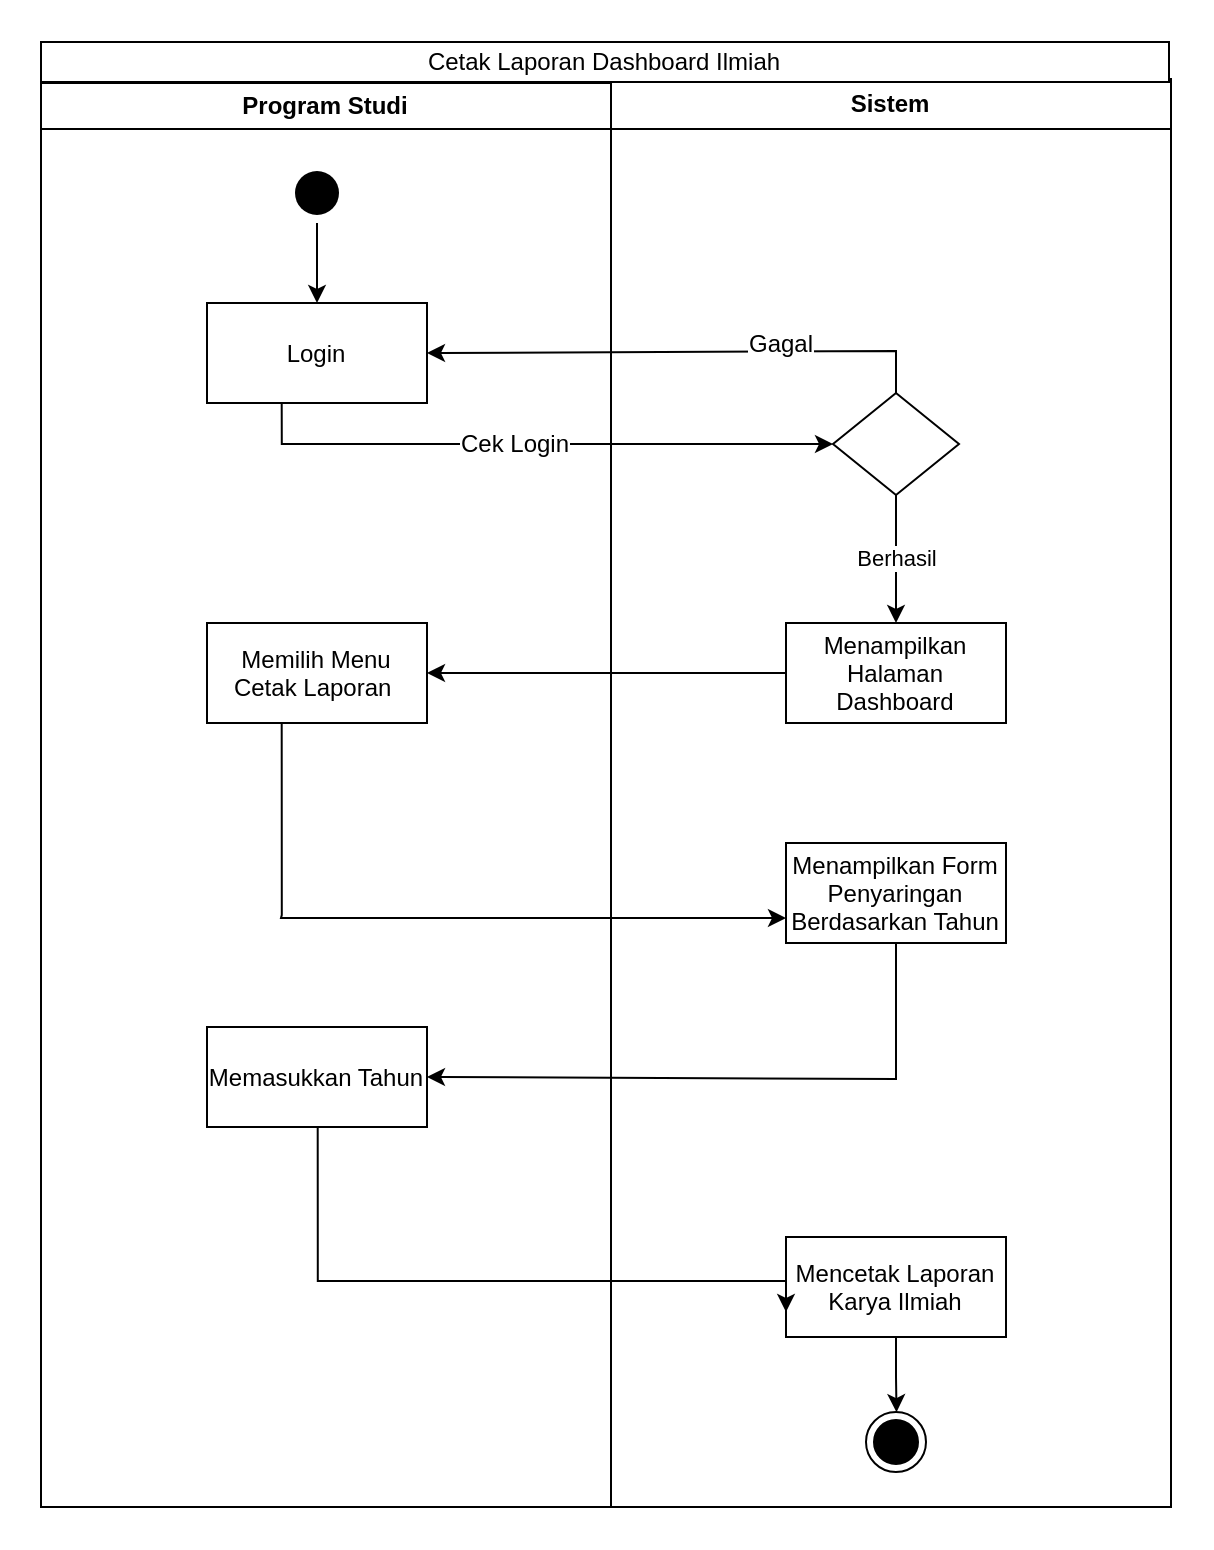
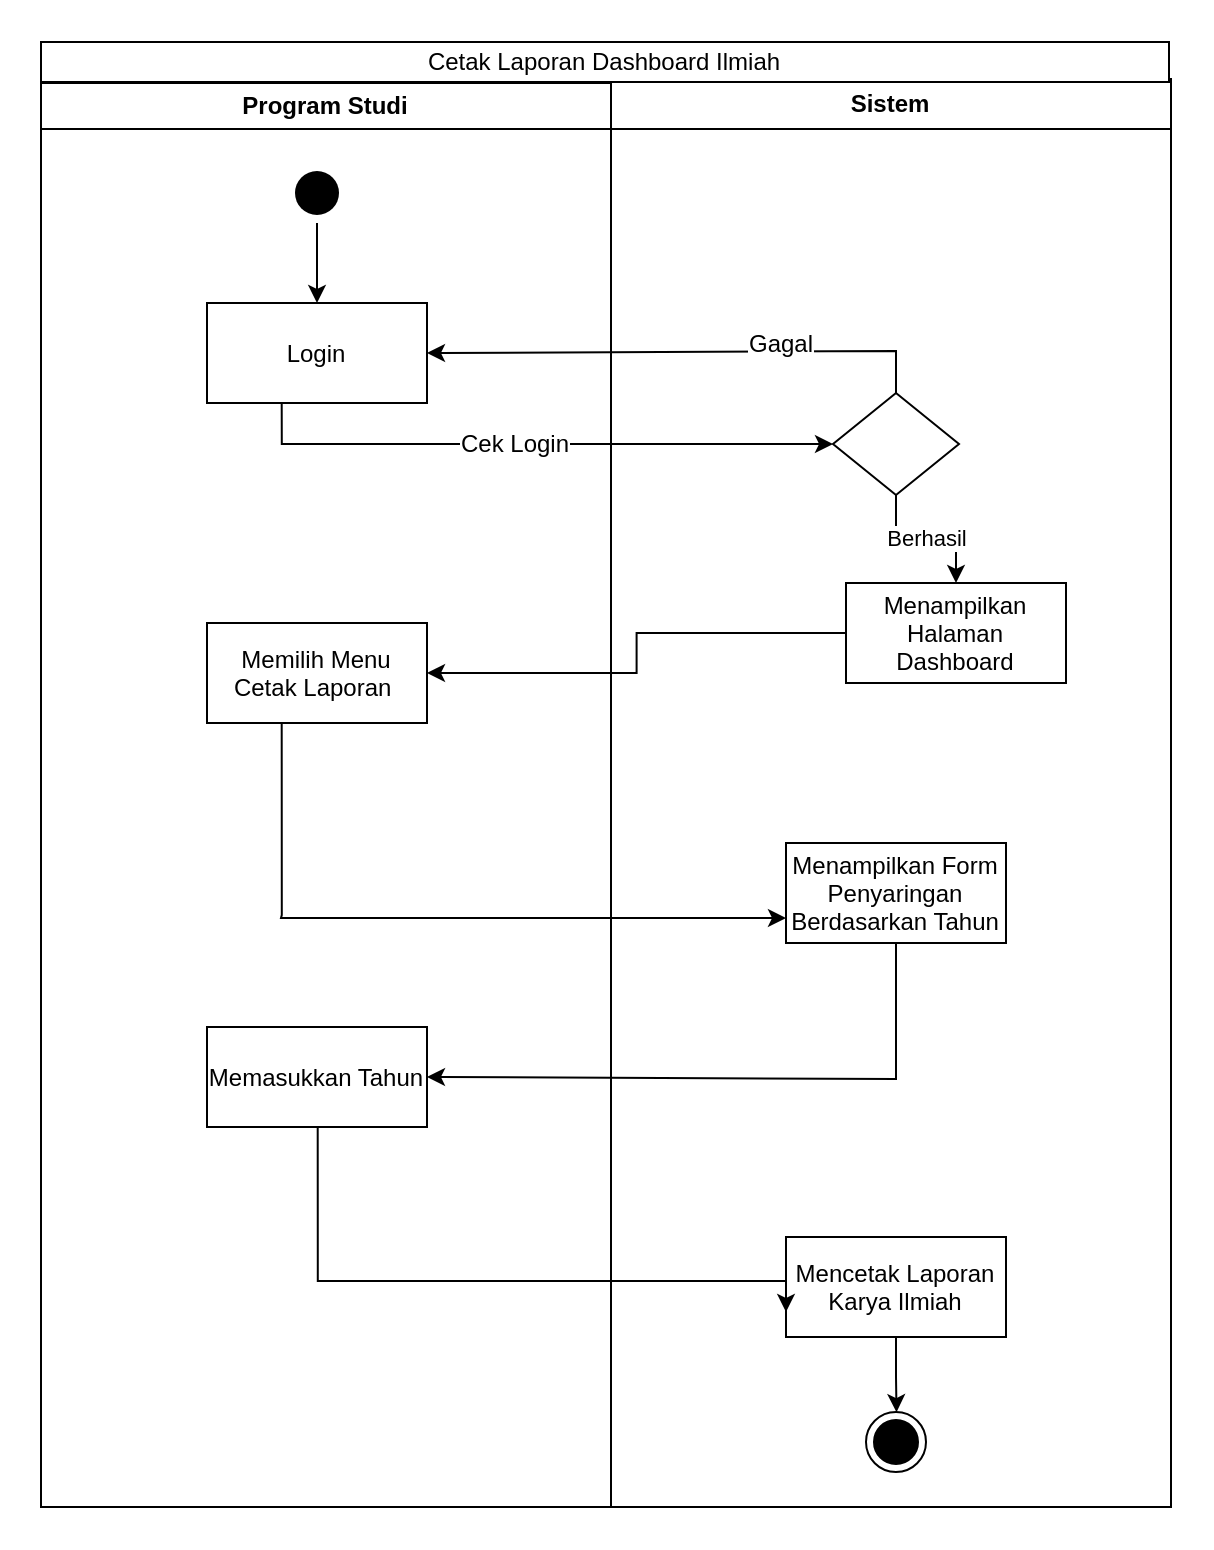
  <mxCell id="0" />
  <mxCell id="1" parent="0" />
  <mxCell id="2" value="Program Studi" style="swimlane;whiteSpace=wrap" parent="1" vertex="1"><mxGeometry x="20" y="41" width="285" height="712" as="geometry" /></mxCell>
  <mxCell id="3" style="edgeStyle=orthogonalEdgeStyle;rounded=0;orthogonalLoop=1;jettySize=auto;html=1;" edge="1" parent="2" source="4" target="5"><mxGeometry relative="1" as="geometry" /></mxCell>
  <mxCell id="4" value="" style="ellipse;shape=startState;fillColor=#000000;strokeColor=none;" parent="2" vertex="1"><mxGeometry x="123" y="40" width="30" height="30" as="geometry" /></mxCell>
  <mxCell id="5" value="Login" style="" parent="2" vertex="1"><mxGeometry x="83" y="110" width="110" height="50" as="geometry" /></mxCell>
  <mxCell id="6" value="Memilih Menu&#10;Cetak Laporan " style="" vertex="1" parent="2"><mxGeometry x="83" y="270" width="110" height="50" as="geometry" /></mxCell>
  <mxCell id="7" value="Memasukkan Tahun" style="" vertex="1" parent="2"><mxGeometry x="83" y="472" width="110" height="50" as="geometry" /></mxCell>
  <mxCell id="8" value="Sistem" style="swimlane;whiteSpace=wrap;startSize=25;" parent="1" vertex="1"><mxGeometry x="305" y="39" width="280" height="714" as="geometry" /></mxCell>
  <mxCell id="9" value="Berhasil" style="edgeStyle=orthogonalEdgeStyle;rounded=0;orthogonalLoop=1;jettySize=auto;html=1;entryX=0.5;entryY=0;entryDx=0;entryDy=0;" edge="1" parent="8" source="10" target="11"><mxGeometry relative="1" as="geometry" /></mxCell>
  <mxCell id="10" value="" style="rhombus;" parent="8" vertex="1"><mxGeometry x="111" y="157" width="63" height="51" as="geometry" /></mxCell>
- <mxCell id="11" value="Menampilkan &#10;Halaman &#10;Dashboard" style="" parent="8" vertex="1"><mxGeometry x="87.5" y="272" width="110" height="50" as="geometry" /></mxCell>
+ <mxCell id="11" value="Menampilkan &#10;Halaman &#10;Dashboard" style="" parent="8" vertex="1"><mxGeometry x="117.5" y="252" width="110" height="50" as="geometry" /></mxCell>
  <mxCell id="12" value="Menampilkan Form&#10;Penyaringan&#10;Berdasarkan Tahun" style="" vertex="1" parent="8"><mxGeometry x="87.5" y="382" width="110" height="50" as="geometry" /></mxCell>
  <mxCell id="13" style="edgeStyle=orthogonalEdgeStyle;rounded=0;orthogonalLoop=1;jettySize=auto;html=1;entryX=0.5;entryY=0;entryDx=0;entryDy=0;" edge="1" parent="8" source="14"><mxGeometry relative="1" as="geometry"><mxPoint x="142.765" y="666.588" as="targetPoint" /></mxGeometry></mxCell>
  <mxCell id="14" value="Mencetak Laporan&#10;Karya Ilmiah" style="" vertex="1" parent="8"><mxGeometry x="87.5" y="579" width="110" height="50" as="geometry" /></mxCell>
  <mxCell id="15" value="" style="ellipse;html=1;shape=endState;fillColor=#000000;strokeColor=#000000;" vertex="1" parent="8"><mxGeometry x="127.5" y="666.5" width="30" height="30" as="geometry" /></mxCell>
  <mxCell id="16" value="Cetak Laporan Dashboard Ilmiah" style="rounded=0;whiteSpace=wrap;html=1;" vertex="1" parent="1"><mxGeometry x="20" y="20.5" width="564" height="20" as="geometry" /></mxCell>
  <mxCell id="17" style="edgeStyle=orthogonalEdgeStyle;rounded=0;orthogonalLoop=1;jettySize=auto;html=1;entryX=0;entryY=0.5;entryDx=0;entryDy=0;" edge="1" parent="1" target="10"><mxGeometry relative="1" as="geometry"><mxPoint x="140.353" y="200.5" as="sourcePoint" /><mxPoint x="410" y="221" as="targetPoint" /><Array as="points"><mxPoint x="141" y="221" /></Array></mxGeometry></mxCell>
  <mxCell id="18" value="Cek Login" style="text;html=1;resizable=0;points=[];align=center;verticalAlign=middle;labelBackgroundColor=#ffffff;" vertex="1" connectable="0" parent="17"><mxGeometry x="0.09" relative="1" as="geometry"><mxPoint x="-24.5" as="offset" /></mxGeometry></mxCell>
  <mxCell id="19" style="edgeStyle=orthogonalEdgeStyle;rounded=0;orthogonalLoop=1;jettySize=auto;html=1;entryX=1;entryY=0.5;entryDx=0;entryDy=0;" edge="1" parent="1" source="10" target="5"><mxGeometry relative="1" as="geometry"><mxPoint x="220" y="175" as="targetPoint" /><Array as="points"><mxPoint x="447" y="175" /></Array></mxGeometry></mxCell>
  <mxCell id="20" value="Gagal" style="text;html=1;resizable=0;points=[];align=center;verticalAlign=middle;labelBackgroundColor=#ffffff;" vertex="1" connectable="0" parent="19"><mxGeometry x="-0.391" y="-4" relative="1" as="geometry"><mxPoint x="-1" as="offset" /></mxGeometry></mxCell>
  <mxCell id="21" style="edgeStyle=orthogonalEdgeStyle;rounded=0;orthogonalLoop=1;jettySize=auto;html=1;entryX=1;entryY=0.5;entryDx=0;entryDy=0;" edge="1" parent="1" source="11" target="6"><mxGeometry relative="1" as="geometry"><mxPoint x="220" y="335" as="targetPoint" /></mxGeometry></mxCell>
  <mxCell id="22" style="edgeStyle=orthogonalEdgeStyle;rounded=0;orthogonalLoop=1;jettySize=auto;html=1;entryX=0;entryY=0.75;entryDx=0;entryDy=0;" edge="1" parent="1" target="12"><mxGeometry relative="1" as="geometry"><mxPoint x="140.353" y="360.5" as="sourcePoint" /><mxPoint x="380" y="459" as="targetPoint" /><Array as="points"><mxPoint x="141" y="457" /><mxPoint x="140" y="457" /><mxPoint x="140" y="459" /></Array></mxGeometry></mxCell>
  <mxCell id="23" style="edgeStyle=orthogonalEdgeStyle;rounded=0;orthogonalLoop=1;jettySize=auto;html=1;entryX=0;entryY=0.75;entryDx=0;entryDy=0;" edge="1" parent="1" target="14"><mxGeometry relative="1" as="geometry"><mxPoint x="158.353" y="563" as="sourcePoint" /><mxPoint x="380" y="640" as="targetPoint" /><Array as="points"><mxPoint x="158" y="640" /></Array></mxGeometry></mxCell>
  <mxCell id="24" style="edgeStyle=orthogonalEdgeStyle;rounded=0;orthogonalLoop=1;jettySize=auto;html=1;startArrow=none;startFill=0;endArrow=classic;endFill=1;entryX=1;entryY=0.5;entryDx=0;entryDy=0;" edge="1" parent="1" source="12" target="7"><mxGeometry relative="1" as="geometry"><mxPoint x="447.5" y="513" as="targetPoint" /><Array as="points"><mxPoint x="448" y="539" /></Array></mxGeometry></mxCell>
